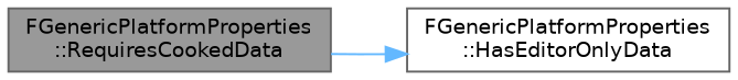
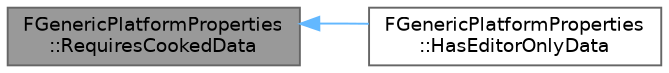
  digraph {
    rankdir=LR
    node [fontname=Helvetica fontsize=10 shape=box style=filled]
    n1 [color=gray40 fillcolor=grey60 fontcolor=black height=0.2 label="FGenericPlatformProperties\l::RequiresCookedData" width=0.4]
    n2 [color=grey40 fillcolor=white height=0.2 label="FGenericPlatformProperties\l::HasEditorOnlyData" width=0.4]
-   n1 -> n2 [color=steelblue1 fontname=Helvetica fontsize=10 labelfontname=Helvetica labelfontsize=10 style=solid]
+   n2 -> n1 [color=steelblue1 fontname=Helvetica fontsize=10 labelfontname=Helvetica labelfontsize=10 style=solid]
  }
